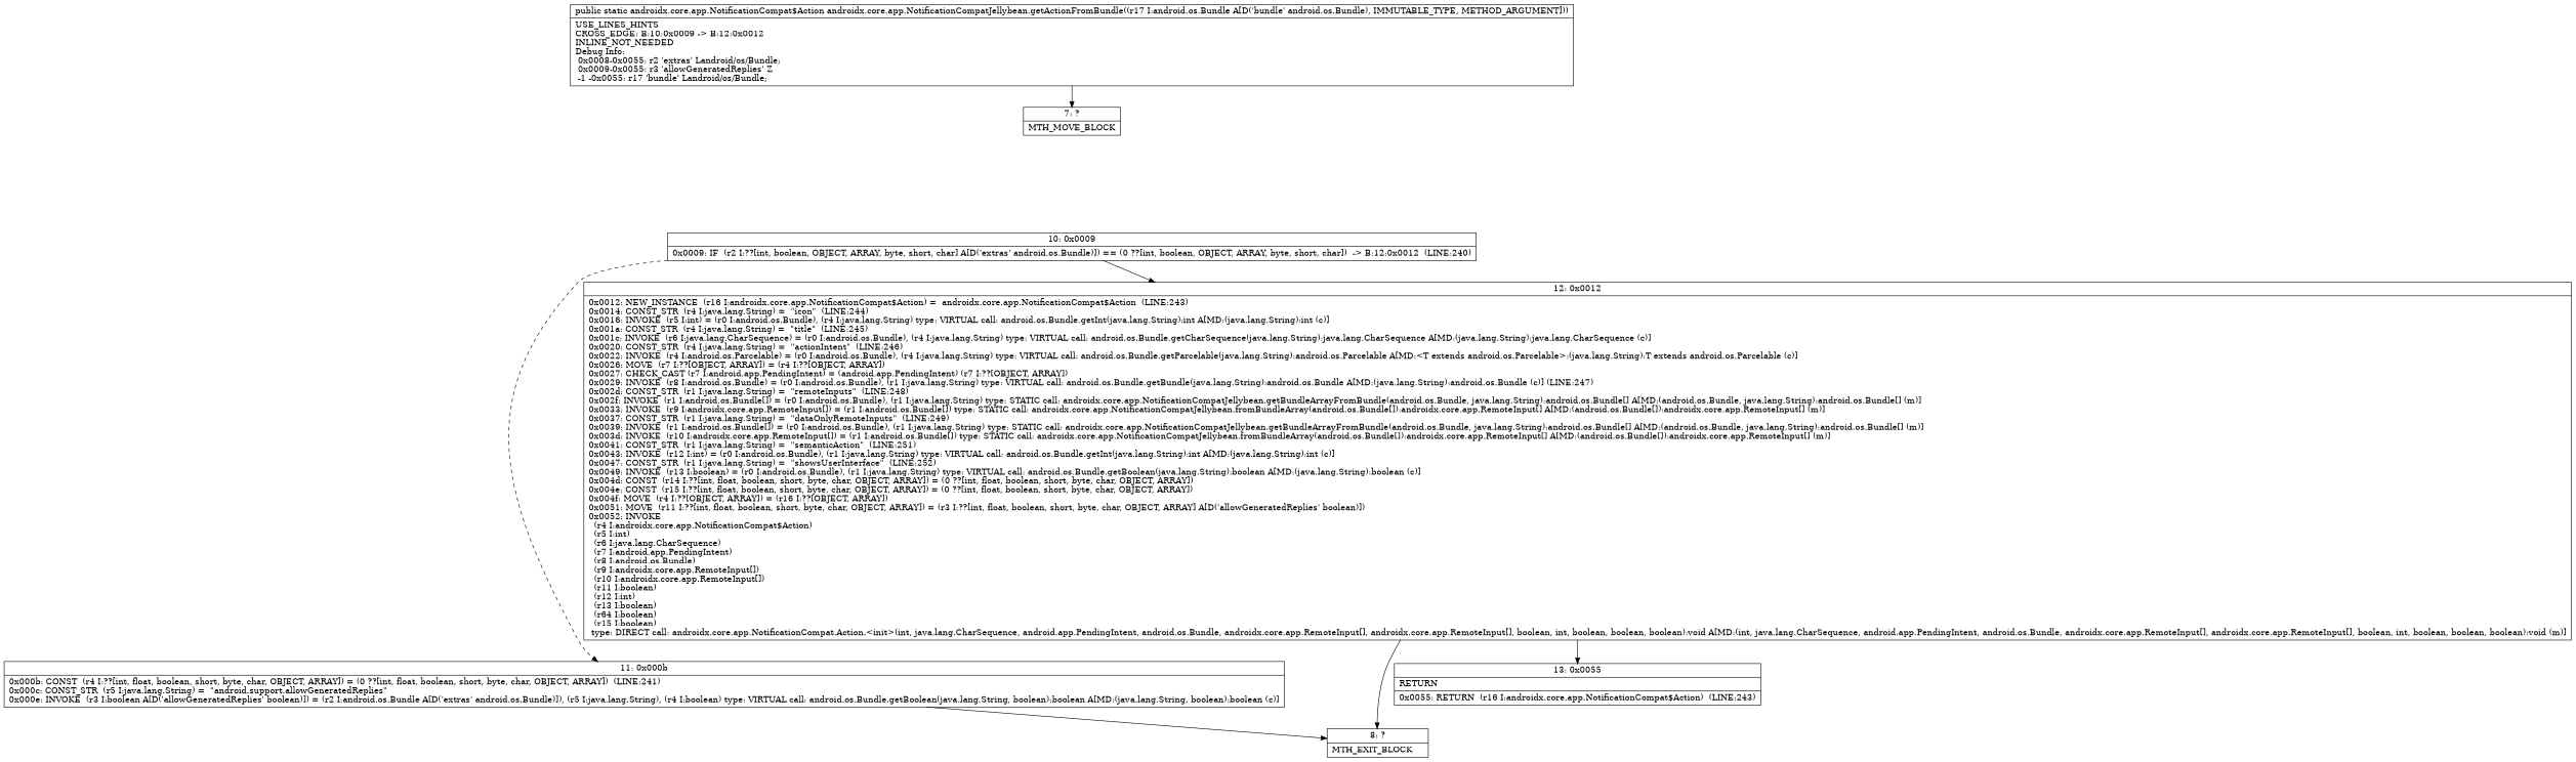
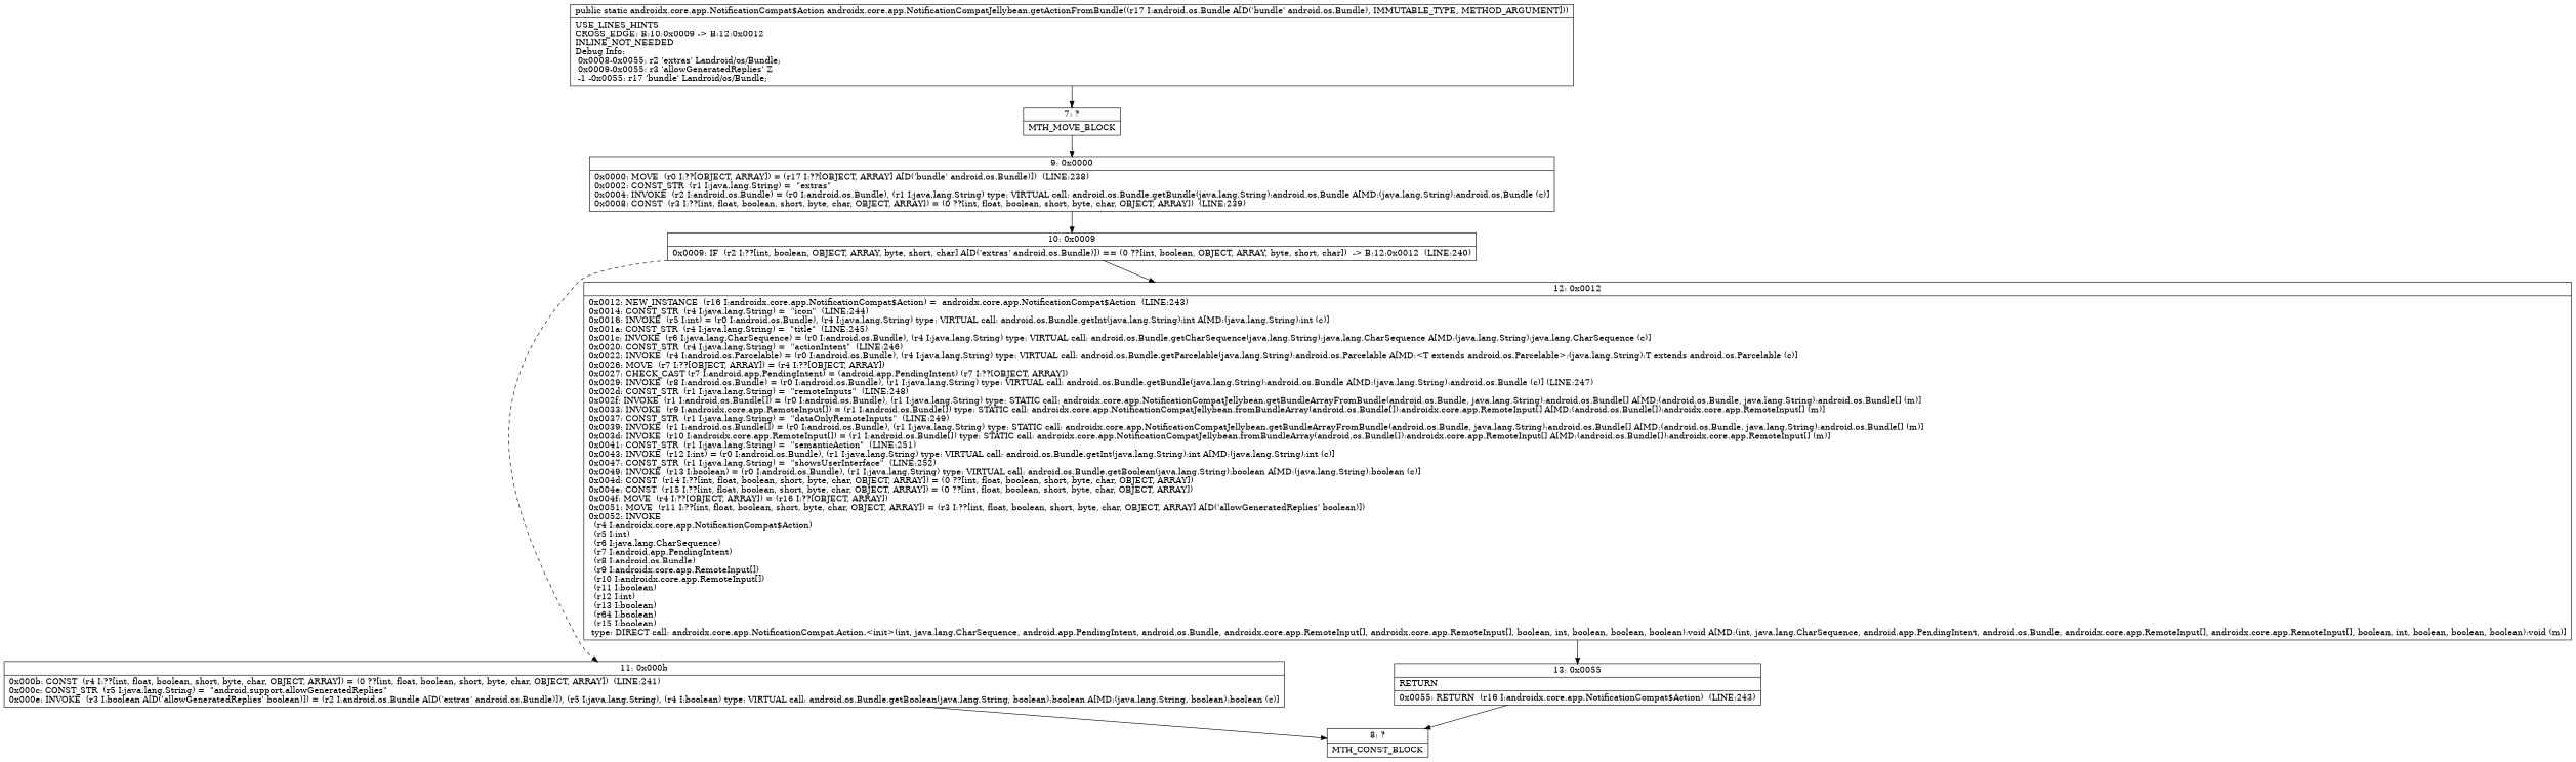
  digraph {
    node [shape=record]
    n1 [label="{7\:\ ?|MTH_MOVE_BLOCK\l}"]
+   n2 [label="{9\:\ 0x0000|0x0000: MOVE  (r0 I:??[OBJECT, ARRAY]) = (r17 I:??[OBJECT, ARRAY] A[D('bundle' android.os.Bundle)])  (LINE:238)\l0x0002: CONST_STR  (r1 I:java.lang.String) =  \"extras\" \l0x0004: INVOKE  (r2 I:android.os.Bundle) = (r0 I:android.os.Bundle), (r1 I:java.lang.String) type: VIRTUAL call: android.os.Bundle.getBundle(java.lang.String):android.os.Bundle A[MD:(java.lang.String):android.os.Bundle (c)]\l0x0008: CONST  (r3 I:??[int, float, boolean, short, byte, char, OBJECT, ARRAY]) = (0 ??[int, float, boolean, short, byte, char, OBJECT, ARRAY])  (LINE:239)\l}"]
    n3 [label="{10\:\ 0x0009|0x0009: IF  (r2 I:??[int, boolean, OBJECT, ARRAY, byte, short, char] A[D('extras' android.os.Bundle)]) == (0 ??[int, boolean, OBJECT, ARRAY, byte, short, char])  \-\> B:12:0x0012  (LINE:240)\l}"]
    n4 [label="{11\:\ 0x000b|0x000b: CONST  (r4 I:??[int, float, boolean, short, byte, char, OBJECT, ARRAY]) = (0 ??[int, float, boolean, short, byte, char, OBJECT, ARRAY])  (LINE:241)\l0x000c: CONST_STR  (r5 I:java.lang.String) =  \"android.support.allowGeneratedReplies\" \l0x000e: INVOKE  (r3 I:boolean A[D('allowGeneratedReplies' boolean)]) = (r2 I:android.os.Bundle A[D('extras' android.os.Bundle)]), (r5 I:java.lang.String), (r4 I:boolean) type: VIRTUAL call: android.os.Bundle.getBoolean(java.lang.String, boolean):boolean A[MD:(java.lang.String, boolean):boolean (c)]\l}"]
    n5 [label="{12\:\ 0x0012|0x0012: NEW_INSTANCE  (r16 I:androidx.core.app.NotificationCompat$Action) =  androidx.core.app.NotificationCompat$Action  (LINE:243)\l0x0014: CONST_STR  (r4 I:java.lang.String) =  \"icon\"  (LINE:244)\l0x0016: INVOKE  (r5 I:int) = (r0 I:android.os.Bundle), (r4 I:java.lang.String) type: VIRTUAL call: android.os.Bundle.getInt(java.lang.String):int A[MD:(java.lang.String):int (c)]\l0x001a: CONST_STR  (r4 I:java.lang.String) =  \"title\"  (LINE:245)\l0x001c: INVOKE  (r6 I:java.lang.CharSequence) = (r0 I:android.os.Bundle), (r4 I:java.lang.String) type: VIRTUAL call: android.os.Bundle.getCharSequence(java.lang.String):java.lang.CharSequence A[MD:(java.lang.String):java.lang.CharSequence (c)]\l0x0020: CONST_STR  (r4 I:java.lang.String) =  \"actionIntent\"  (LINE:246)\l0x0022: INVOKE  (r4 I:android.os.Parcelable) = (r0 I:android.os.Bundle), (r4 I:java.lang.String) type: VIRTUAL call: android.os.Bundle.getParcelable(java.lang.String):android.os.Parcelable A[MD:\<T extends android.os.Parcelable\>:(java.lang.String):T extends android.os.Parcelable (c)]\l0x0026: MOVE  (r7 I:??[OBJECT, ARRAY]) = (r4 I:??[OBJECT, ARRAY]) \l0x0027: CHECK_CAST (r7 I:android.app.PendingIntent) = (android.app.PendingIntent) (r7 I:??[OBJECT, ARRAY]) \l0x0029: INVOKE  (r8 I:android.os.Bundle) = (r0 I:android.os.Bundle), (r1 I:java.lang.String) type: VIRTUAL call: android.os.Bundle.getBundle(java.lang.String):android.os.Bundle A[MD:(java.lang.String):android.os.Bundle (c)] (LINE:247)\l0x002d: CONST_STR  (r1 I:java.lang.String) =  \"remoteInputs\"  (LINE:248)\l0x002f: INVOKE  (r1 I:android.os.Bundle[]) = (r0 I:android.os.Bundle), (r1 I:java.lang.String) type: STATIC call: androidx.core.app.NotificationCompatJellybean.getBundleArrayFromBundle(android.os.Bundle, java.lang.String):android.os.Bundle[] A[MD:(android.os.Bundle, java.lang.String):android.os.Bundle[] (m)]\l0x0033: INVOKE  (r9 I:androidx.core.app.RemoteInput[]) = (r1 I:android.os.Bundle[]) type: STATIC call: androidx.core.app.NotificationCompatJellybean.fromBundleArray(android.os.Bundle[]):androidx.core.app.RemoteInput[] A[MD:(android.os.Bundle[]):androidx.core.app.RemoteInput[] (m)]\l0x0037: CONST_STR  (r1 I:java.lang.String) =  \"dataOnlyRemoteInputs\"  (LINE:249)\l0x0039: INVOKE  (r1 I:android.os.Bundle[]) = (r0 I:android.os.Bundle), (r1 I:java.lang.String) type: STATIC call: androidx.core.app.NotificationCompatJellybean.getBundleArrayFromBundle(android.os.Bundle, java.lang.String):android.os.Bundle[] A[MD:(android.os.Bundle, java.lang.String):android.os.Bundle[] (m)]\l0x003d: INVOKE  (r10 I:androidx.core.app.RemoteInput[]) = (r1 I:android.os.Bundle[]) type: STATIC call: androidx.core.app.NotificationCompatJellybean.fromBundleArray(android.os.Bundle[]):androidx.core.app.RemoteInput[] A[MD:(android.os.Bundle[]):androidx.core.app.RemoteInput[] (m)]\l0x0041: CONST_STR  (r1 I:java.lang.String) =  \"semanticAction\"  (LINE:251)\l0x0043: INVOKE  (r12 I:int) = (r0 I:android.os.Bundle), (r1 I:java.lang.String) type: VIRTUAL call: android.os.Bundle.getInt(java.lang.String):int A[MD:(java.lang.String):int (c)]\l0x0047: CONST_STR  (r1 I:java.lang.String) =  \"showsUserInterface\"  (LINE:252)\l0x0049: INVOKE  (r13 I:boolean) = (r0 I:android.os.Bundle), (r1 I:java.lang.String) type: VIRTUAL call: android.os.Bundle.getBoolean(java.lang.String):boolean A[MD:(java.lang.String):boolean (c)]\l0x004d: CONST  (r14 I:??[int, float, boolean, short, byte, char, OBJECT, ARRAY]) = (0 ??[int, float, boolean, short, byte, char, OBJECT, ARRAY]) \l0x004e: CONST  (r15 I:??[int, float, boolean, short, byte, char, OBJECT, ARRAY]) = (0 ??[int, float, boolean, short, byte, char, OBJECT, ARRAY]) \l0x004f: MOVE  (r4 I:??[OBJECT, ARRAY]) = (r16 I:??[OBJECT, ARRAY]) \l0x0051: MOVE  (r11 I:??[int, float, boolean, short, byte, char, OBJECT, ARRAY]) = (r3 I:??[int, float, boolean, short, byte, char, OBJECT, ARRAY] A[D('allowGeneratedReplies' boolean)]) \l0x0052: INVOKE  \l  (r4 I:androidx.core.app.NotificationCompat$Action)\l  (r5 I:int)\l  (r6 I:java.lang.CharSequence)\l  (r7 I:android.app.PendingIntent)\l  (r8 I:android.os.Bundle)\l  (r9 I:androidx.core.app.RemoteInput[])\l  (r10 I:androidx.core.app.RemoteInput[])\l  (r11 I:boolean)\l  (r12 I:int)\l  (r13 I:boolean)\l  (r64 I:boolean)\l  (r15 I:boolean)\l type: DIRECT call: androidx.core.app.NotificationCompat.Action.\<init\>(int, java.lang.CharSequence, android.app.PendingIntent, android.os.Bundle, androidx.core.app.RemoteInput[], androidx.core.app.RemoteInput[], boolean, int, boolean, boolean, boolean):void A[MD:(int, java.lang.CharSequence, android.app.PendingIntent, android.os.Bundle, androidx.core.app.RemoteInput[], androidx.core.app.RemoteInput[], boolean, int, boolean, boolean, boolean):void (m)]\l}"]
-   n6 [label="{8\:\ ?|MTH_EXIT_BLOCK\l}"]
+   n6 [label="{8\:\ ?|MTH_CONST_BLOCK\l}"]
    n7 [label="{13\:\ 0x0055|RETURN\l|0x0055: RETURN  (r16 I:androidx.core.app.NotificationCompat$Action)  (LINE:243)\l}"]
    n8 [label="{public static androidx.core.app.NotificationCompat$Action androidx.core.app.NotificationCompatJellybean.getActionFromBundle((r17 I:android.os.Bundle A[D('bundle' android.os.Bundle), IMMUTABLE_TYPE, METHOD_ARGUMENT]))  | USE_LINES_HINTS\lCROSS_EDGE: B:10:0x0009 \-\> B:12:0x0012\lINLINE_NOT_NEEDED\lDebug Info:\l  0x0008\-0x0055: r2 'extras' Landroid\/os\/Bundle;\l  0x0009\-0x0055: r3 'allowGeneratedReplies' Z\l  \-1 \-0x0055: r17 'bundle' Landroid\/os\/Bundle;\l}"]
+   n1 -> n2
+   n2 -> n3
    n3 -> n4 [style=dashed]
    n3 -> n5
    n4 -> n6
    n5 -> n7
-   n5 -> n6
+   n7 -> n6
    n8 -> n1
  }
